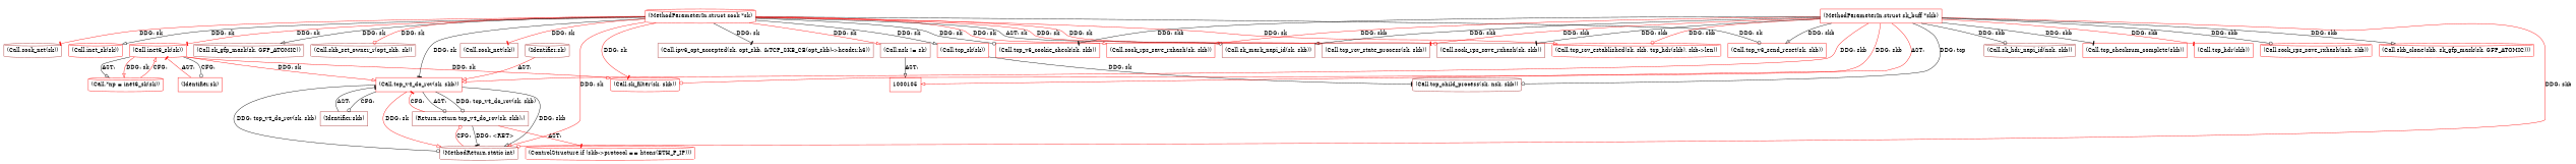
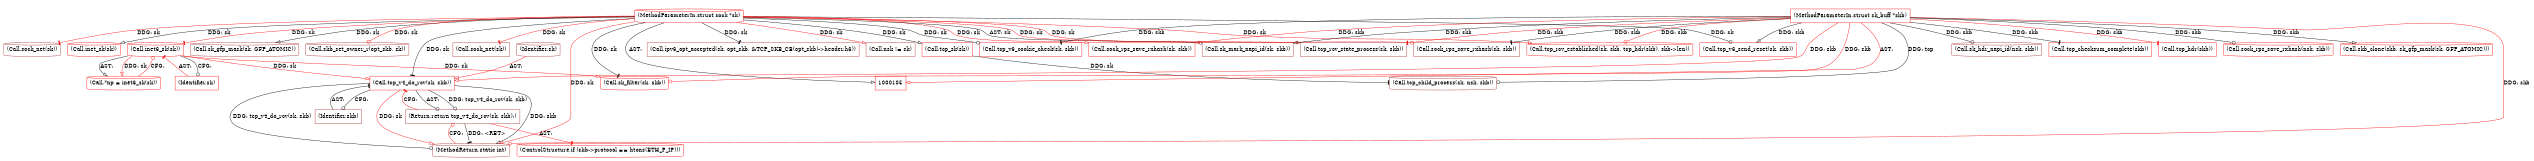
  digraph {
    node [color=red shape=box]
    edge [arrowhead=onormal color=red]
    n1 [label="(Call,tcp_v4_do_rcv(sk, skb))"]
    n2 [color=brown label="(Return,return tcp_v4_do_rcv(sk, skb);)"]
    n3 [color=brown label="(MethodReturn,static int)" shape=cylinder]
    n4 [color=brown label="(Identifier,skb)"]
    n5 [label="(ControlStructure,if (skb->protocol == htons(ETH_P_IP)))" shape=cylinder]
    n6 [label="(Call,inet6_sk(sk))" shape=cylinder]
    n7 [label="(Call,*np = inet6_sk(sk))" shape=cylinder]
    n8 [label="(Identifier,sk)"]
    n9 [label="(Call,sk_filter(sk, skb))" shape=cylinder]
    n10 [label="(MethodParameterIn,struct sock *sk)" shape=cylinder]
    n11 [color=brown label="(Call,ipv6_opt_accepted(sk, opt_skb, &TCP_SKB_CB(opt_skb)->header.h6))"]
    n12 [color=brown label="(Call,sock_net(sk))" shape=cylinder]
    n13 [label="(Call,tcp_rcv_established(sk, skb, tcp_hdr(skb), skb->len))" shape=cylinder]
    n14 [label="(Call,tcp_v6_send_reset(sk, skb))"]
    n15 [color=brown label="(Call,sock_rps_save_rxhash(sk, skb))"]
    n16 [label="(Call,sock_rps_save_rxhash(sk, skb))"]
    n17 [color=brown label="(Call,sk_mark_napi_id(sk, skb))"]
    n18 [color=brown label="(Call,tcp_rcv_state_process(sk, skb))"]
    n19 [label="(Call,inet_sk(sk))" shape=cylinder]
    n20 [label="(Call,tcp_v6_cookie_check(sk, skb))"]
    n21 [color=brown label="(Call,nsk != sk)"]
    n22 [color=brown label="(Call,sk_gfp_mask(sk, GFP_ATOMIC))" shape=cylinder]
    n23 [color=brown label="(Call,skb_set_owner_r(opt_skb, sk))" shape=cylinder]
    n24 [label="(Call,tcp_sk(sk))"]
    n25 [color=brown label="(Call,sock_net(sk))"]
    1000105
    n27 [color=brown label="(Call,tcp_child_process(sk, nsk, skb))" shape=cylinder]
    n28 [label="(MethodParameterIn,struct sk_buff *skb)"]
    n29 [color=brown label="(Call,sk_hdr_napi_id(nsk, skb))" shape=cylinder]
    n30 [label="(Call,tcp_checksum_complete(skb))"]
    n31 [label="(Call,tcp_hdr(skb))"]
    n32 [label="(Call,sock_rps_save_rxhash(nsk, skb))" shape=cylinder]
    n33 [label="(Call,skb_clone(skb, sk_gfp_mask(sk, GFP_ATOMIC)))" shape=cylinder]
    n34 [color=brown label="(Identifier,sk)" shape=cylinder]
    n1 -> n2 [arrowhead=odot color=black label="AST: "]
    n1 -> n2 [arrowhead=odot color=black label="DDG: tcp_v4_do_rcv(sk, skb)"]
    n1 -> n3 [color=black label="DDG: skb"]
    n1 -> n3 [arrowhead=odot color=black label="DDG: tcp_v4_do_rcv(sk, skb)"]
    n1 -> n3 [label="DDG: sk"]
    n1 -> n4 [arrowhead=odot color=black label="CFG: "]
    n2 -> n1 [arrowhead=tee label="CFG: "]
    n2 -> n3 [arrowhead=tee color=black label="DDG: <RET>"]
    n2 -> n5 [arrowhead=tee label="AST: "]
    n3 -> n2 [arrowhead=odot label="CFG: "]
    n4 -> n1 [arrowhead=tee color=black label="AST: "]
    n6 -> n1 [label="DDG: sk"]
    n6 -> n7 [color=black label="AST: "]
    n6 -> n7 [label="DDG: sk"]
    n6 -> n8 [arrowhead=odot color=black label="CFG: "]
    n6 -> n9 [label="DDG: sk"]
-   n7 -> n6 [label="CFG: "]
+   n7 -> n6 [arrowhead=odot label="CFG: "]
    n8 -> n6 [arrowhead=tee label="AST: "]
    n10 -> n1 [arrowhead=tee color=black label="DDG: sk"]
    n10 -> n3 [label="DDG: sk"]
    n10 -> n6 [arrowhead=tee label="DDG: sk"]
-   n10 -> n9 [arrowhead=tee label="DDG: sk"]
+   n10 -> n9 [arrowhead=tee color=black label="DDG: sk"]
    n10 -> n11 [arrowhead=tee color=black label="DDG: sk"]
    n10 -> n12 [arrowhead=tee label="DDG: sk"]
    n10 -> n13 [label="DDG: sk"]
    n10 -> n14 [arrowhead=odot color=black label="DDG: sk"]
    n10 -> n15 [arrowhead=odot label="DDG: sk"]
    n10 -> n16 [label="DDG: sk"]
    n10 -> n17 [arrowhead=odot color=black label="AST: sk"]
    n10 -> n18 [label="DDG: sk"]
    n10 -> n19 [color=black label="DDG: sk"]
    n10 -> n20 [arrowhead=odot color=black label="DDG: sk"]
    n10 -> n21 [label="DDG: sk"]
    n10 -> n22 [color=black label="DDG: sk"]
    n10 -> n23 [arrowhead=odot label="DDG: sk"]
    n10 -> n24 [color=black label="DDG: sk"]
    n10 -> n25 [arrowhead=tee label="DDG: sk"]
-   n21 -> 1000105 [color=black label="AST: "]
+   n10 -> 1000105 [color=black label="AST: "]
    n24 -> n27 [arrowhead=tee color=black label="DDG: sk"]
    n28 -> n1 [label="DDG: skb"]
    n28 -> n3 [arrowhead=odot label="DDG: skb"]
    n28 -> n9 [arrowhead=odot label="DDG: skb"]
    n28 -> n13 [arrowhead=odot label="DDG: skb"]
    n28 -> n14 [color=black label="DDG: skb"]
    n28 -> n15 [arrowhead=tee color=black label="DDG: skb"]
    n28 -> n16 [label="DDG: skb"]
    n28 -> n17 [color=black label="DDG: skb"]
    n28 -> n18 [arrowhead=tee label="DDG: skb"]
    n28 -> n20 [arrowhead=tee color=black label="DDG: skb"]
    n28 -> 1000105 [label="AST: "]
    n28 -> n27 [arrowhead=odot color=black label="DDG: tcp"]
    n28 -> n29 [arrowhead=odot color=black label="DDG: skb"]
    n28 -> n30 [arrowhead=tee color=black label="DDG: skb"]
    n28 -> n31 [arrowhead=tee label="DDG: skb"]
    n28 -> n32 [arrowhead=odot color=black label="DDG: skb"]
    n28 -> n33 [color=black label="DDG: skb"]
    n34 -> n1 [label="AST: "]
  }
